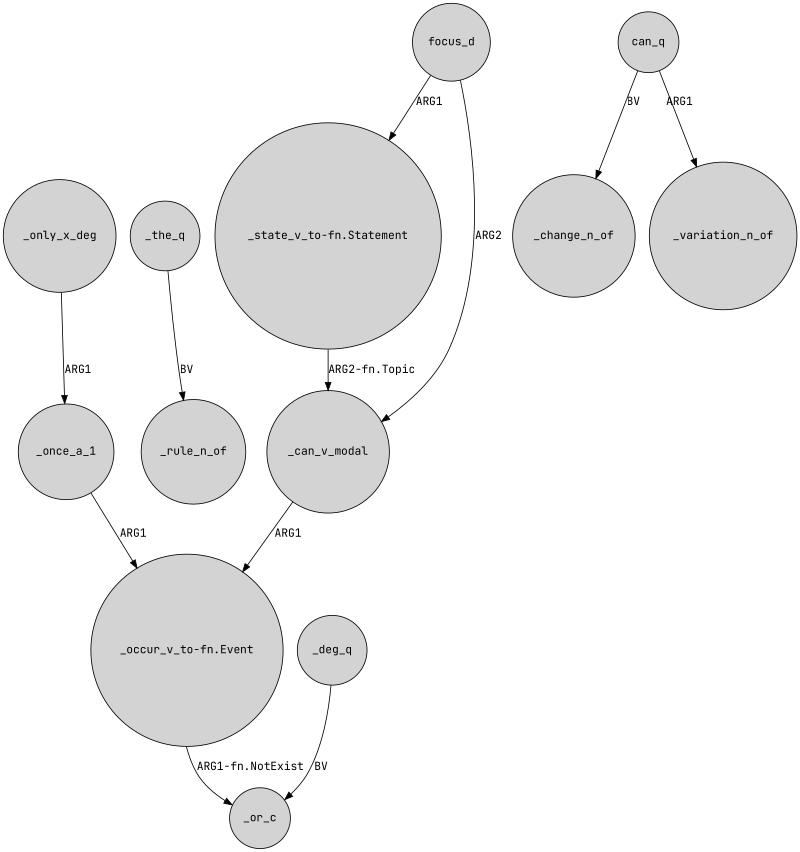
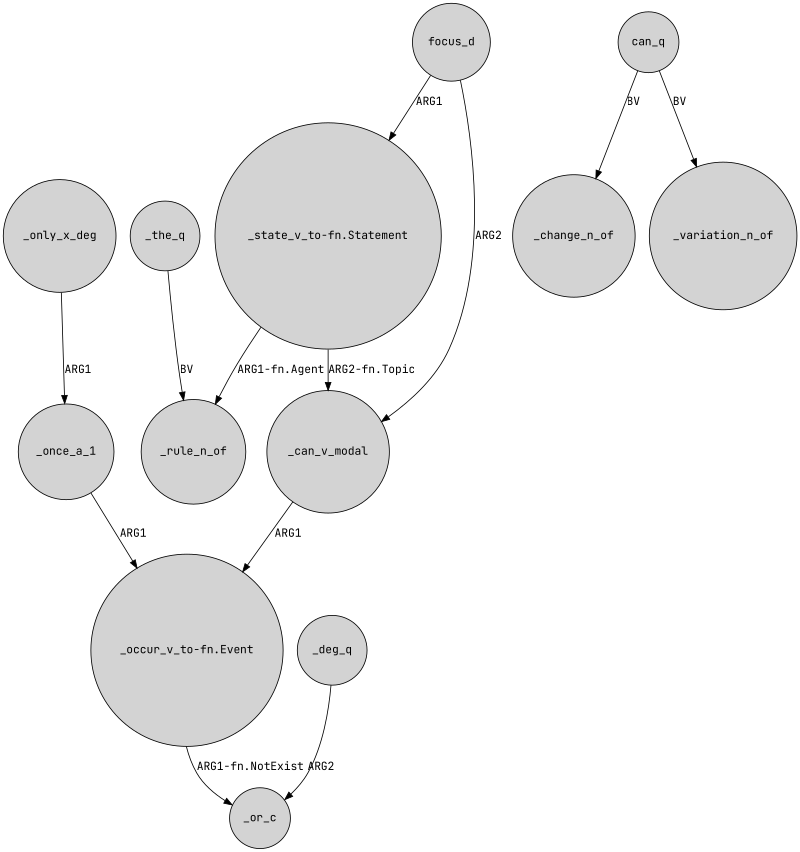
  digraph {
    fontname="JetBrains Mono"
    node [fontname="JetBrains Mono" shape=circle style=filled]
    edge [fontname="JetBrains Mono"]
    _only_x_deg
    _once_a_1
    "_occur_v_to-fn.Event"
    _or_c
    "_state_v_to-fn.Statement"
    _can_v_modal
    _rule_n_of
    n8 [label=can_q]
    _change_n_of
    _variation_n_of
    focus_d
    _the_q
    n13 [label=_deg_q]
    _only_x_deg -> _once_a_1 [label=ARG1]
    _once_a_1 -> "_occur_v_to-fn.Event" [label=ARG1]
    "_occur_v_to-fn.Event" -> _or_c [label="ARG1-fn.NotExist"]
    "_state_v_to-fn.Statement" -> _can_v_modal [label="ARG2-fn.Topic"]
+   "_state_v_to-fn.Statement" -> _rule_n_of [label="ARG1-fn.Agent"]
    _can_v_modal -> "_occur_v_to-fn.Event" [label=ARG1]
    n8 -> _change_n_of [label=BV]
-   n8 -> _variation_n_of [label=ARG1]
+   n8 -> _variation_n_of [label=BV]
    focus_d -> "_state_v_to-fn.Statement" [label=ARG1]
    focus_d -> _can_v_modal [label=ARG2]
    _the_q -> _rule_n_of [label=BV]
-   n13 -> _or_c [label=BV]
+   n13 -> _or_c [label=ARG2]
  }
